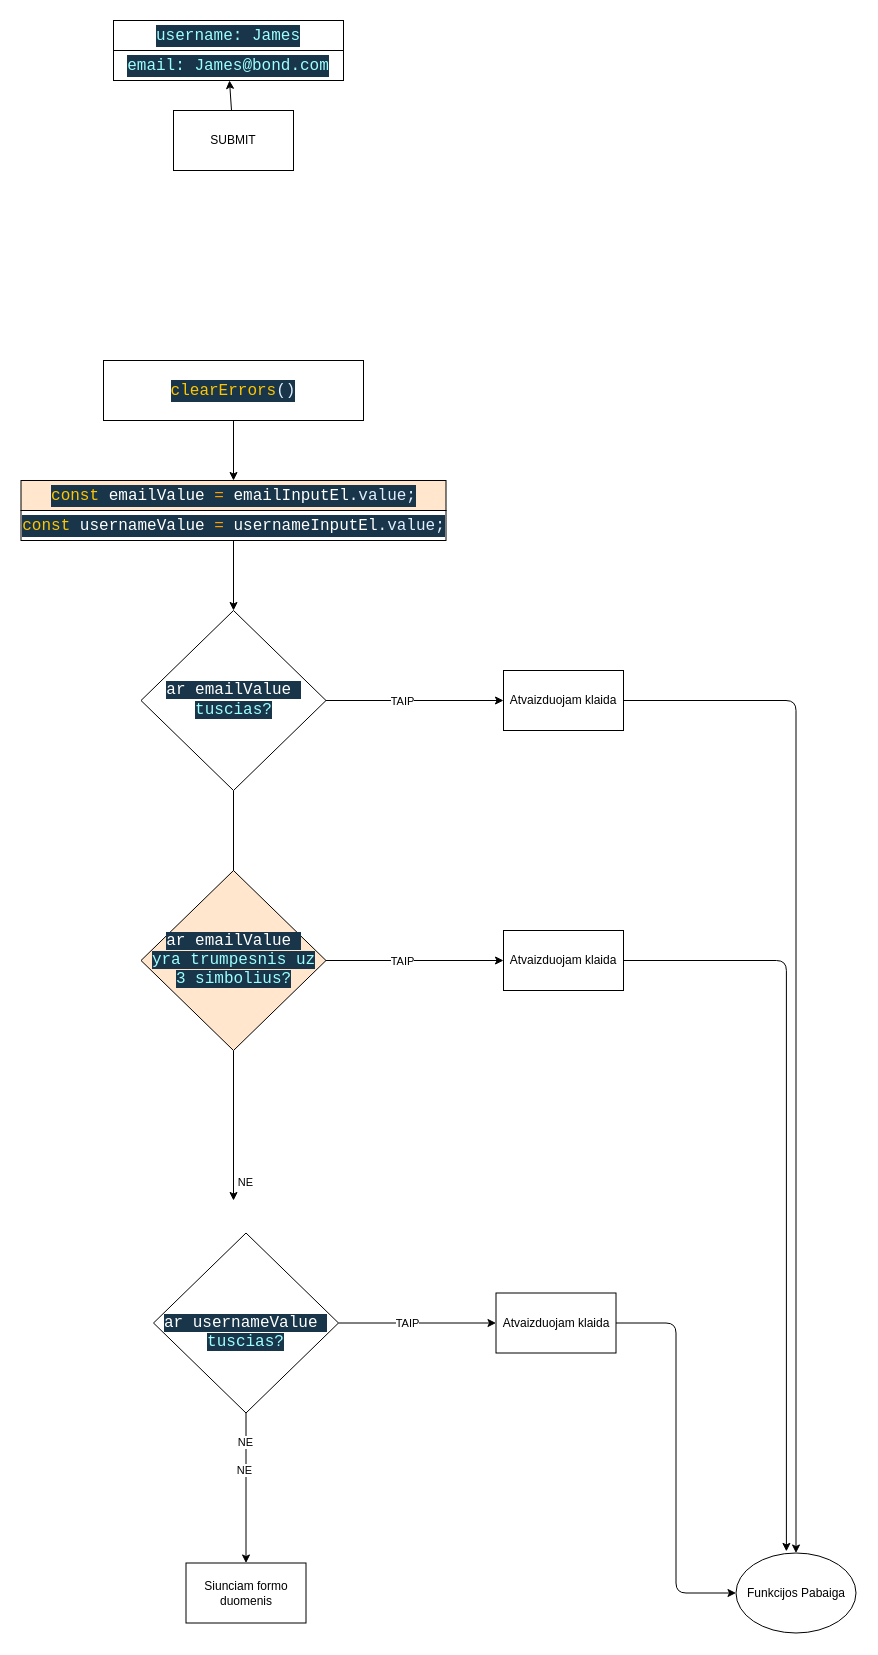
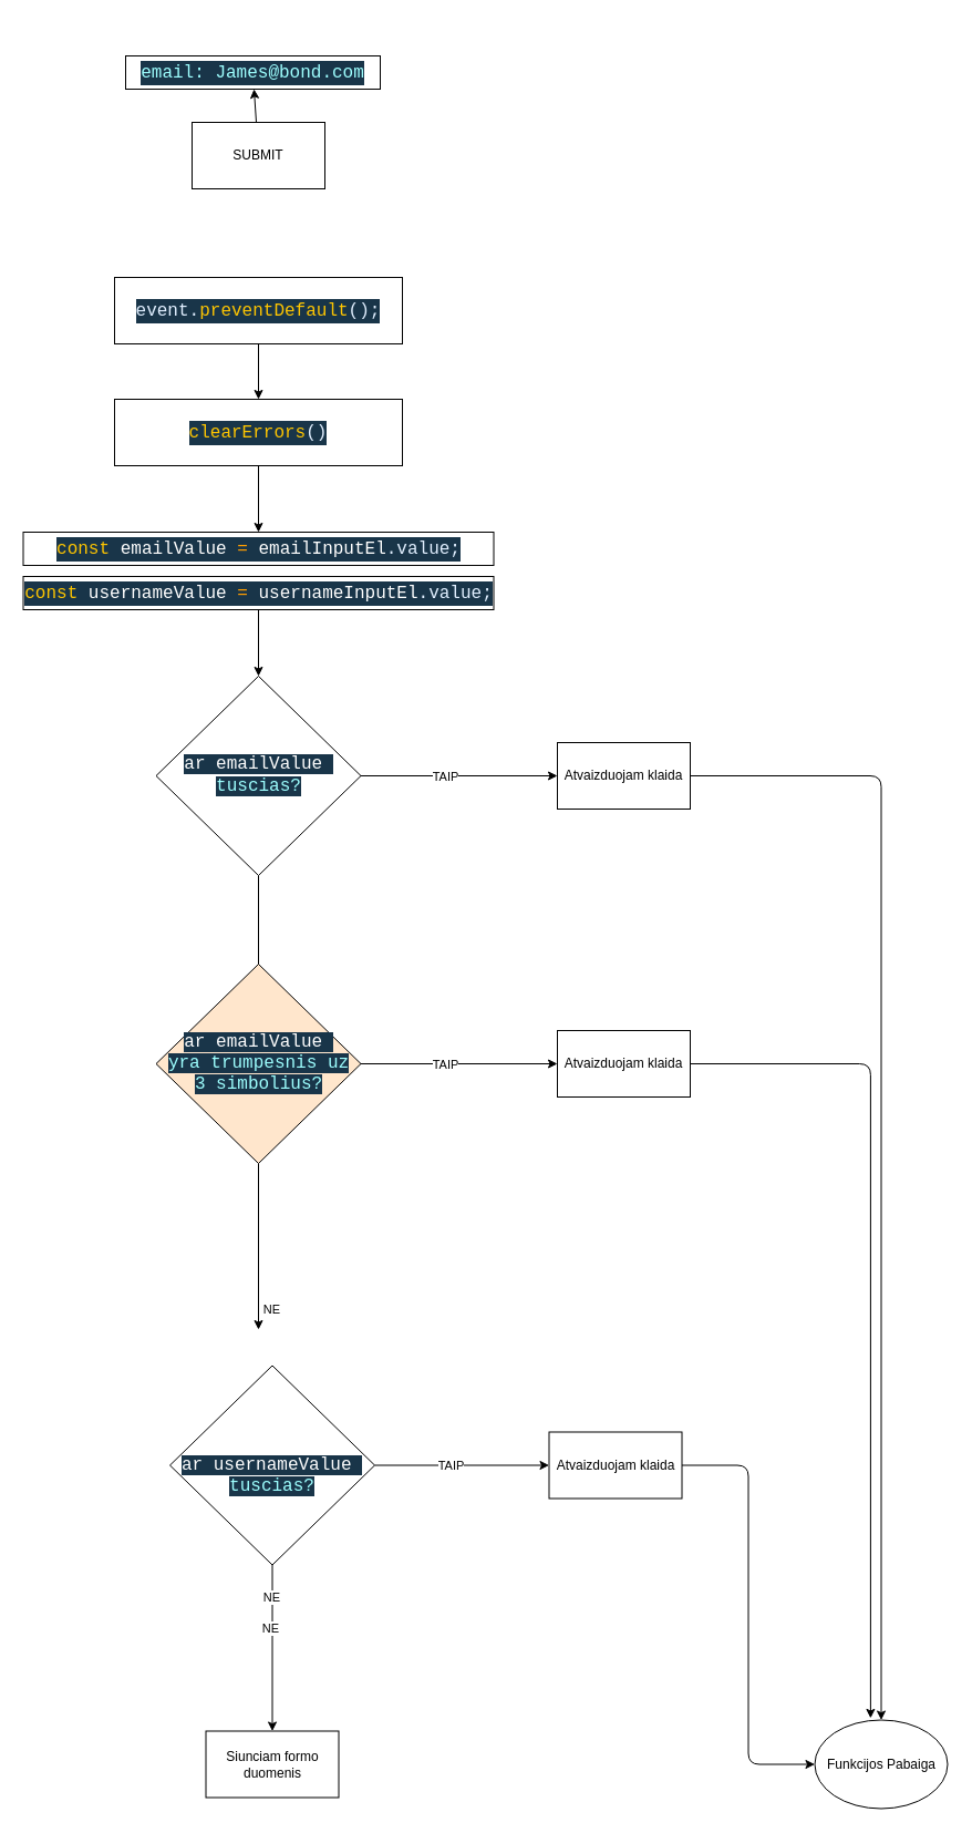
  <mxCell id="0" />
  <mxCell id="1" parent="0" />
  <mxCell id="2" style="edgeStyle=none;html=1;" edge="1" parent="1" source="3" target="7"><mxGeometry relative="1" as="geometry" /></mxCell>
  <mxCell id="3" value="SUBMIT" style="rounded=0;whiteSpace=wrap;html=1;" vertex="1" parent="1"><mxGeometry x="173" y="110" width="120" height="60" as="geometry" /></mxCell>
- <mxCell id="6" value="&lt;div style=&quot;background-color: rgb(25 , 53 , 73) ; font-family: &amp;#34;cascadia code&amp;#34; , &amp;#34;menlo&amp;#34; , &amp;#34;monaco&amp;#34; , &amp;#34;courier new&amp;#34; , monospace , &amp;#34;consolas&amp;#34; , &amp;#34;courier new&amp;#34; , monospace ; font-size: 16px ; line-height: 22px&quot;&gt;&lt;font color=&quot;#9effff&quot;&gt;username: James&lt;/font&gt;&lt;/div&gt;" style="rounded=0;whiteSpace=wrap;html=1;" vertex="1" parent="1"><mxGeometry x="113" y="20" width="230" height="30" as="geometry" /></mxCell>
+ <mxCell id="4" style="edgeStyle=none;html=1;entryX=0.5;entryY=0;entryDx=0;entryDy=0;" edge="1" parent="1" source="5" target="9"><mxGeometry relative="1" as="geometry" /></mxCell>
+ <mxCell id="5" value="&lt;div style=&quot;color: rgb(255 , 255 , 255) ; background-color: rgb(25 , 53 , 73) ; font-family: &amp;#34;cascadia code&amp;#34; , &amp;#34;menlo&amp;#34; , &amp;#34;monaco&amp;#34; , &amp;#34;courier new&amp;#34; , monospace , &amp;#34;consolas&amp;#34; , &amp;#34;courier new&amp;#34; , monospace ; font-size: 16px ; line-height: 22px&quot;&gt;&lt;span style=&quot;color: #e1efff&quot;&gt;event&lt;/span&gt;&lt;span style=&quot;color: #e1efff&quot;&gt;.&lt;/span&gt;&lt;span style=&quot;color: #ffc600&quot;&gt;preventDefault&lt;/span&gt;&lt;span style=&quot;color: #e1efff&quot;&gt;();&lt;/span&gt;&lt;/div&gt;" style="rounded=0;whiteSpace=wrap;html=1;" vertex="1" parent="1"><mxGeometry x="103" y="250" width="260" height="60" as="geometry" /></mxCell>
  <mxCell id="7" value="&lt;div style=&quot;background-color: rgb(25 , 53 , 73) ; font-family: &amp;#34;cascadia code&amp;#34; , &amp;#34;menlo&amp;#34; , &amp;#34;monaco&amp;#34; , &amp;#34;courier new&amp;#34; , monospace , &amp;#34;consolas&amp;#34; , &amp;#34;courier new&amp;#34; , monospace ; font-size: 16px ; line-height: 22px&quot;&gt;&lt;font color=&quot;#9effff&quot;&gt;email: James@bond.com&lt;/font&gt;&lt;/div&gt;" style="rounded=0;whiteSpace=wrap;html=1;" vertex="1" parent="1"><mxGeometry x="113" y="50" width="230" height="30" as="geometry" /></mxCell>
  <mxCell id="8" style="edgeStyle=none;html=1;entryX=0.5;entryY=0;entryDx=0;entryDy=0;" edge="1" parent="1" source="9" target="10"><mxGeometry relative="1" as="geometry" /></mxCell>
  <mxCell id="9" value="&lt;div style=&quot;color: rgb(255 , 255 , 255) ; background-color: rgb(25 , 53 , 73) ; font-family: &amp;#34;cascadia code&amp;#34; , &amp;#34;menlo&amp;#34; , &amp;#34;monaco&amp;#34; , &amp;#34;courier new&amp;#34; , monospace , &amp;#34;consolas&amp;#34; , &amp;#34;courier new&amp;#34; , monospace ; font-size: 16px ; line-height: 22px&quot;&gt;&lt;div style=&quot;font-family: &amp;#34;cascadia code&amp;#34; , &amp;#34;menlo&amp;#34; , &amp;#34;monaco&amp;#34; , &amp;#34;courier new&amp;#34; , monospace , &amp;#34;consolas&amp;#34; , &amp;#34;courier new&amp;#34; , monospace ; line-height: 22px&quot;&gt;&lt;span style=&quot;color: #ffc600&quot;&gt;clearErrors&lt;/span&gt;&lt;span style=&quot;color: #e1efff&quot;&gt;()&lt;/span&gt;&lt;/div&gt;&lt;/div&gt;" style="rounded=0;whiteSpace=wrap;html=1;" vertex="1" parent="1"><mxGeometry x="103" y="360" width="260" height="60" as="geometry" /></mxCell>
- <mxCell id="10" value="&lt;div style=&quot;color: rgb(255 , 255 , 255) ; background-color: rgb(25 , 53 , 73) ; font-family: &amp;#34;cascadia code&amp;#34; , &amp;#34;menlo&amp;#34; , &amp;#34;monaco&amp;#34; , &amp;#34;courier new&amp;#34; , monospace , &amp;#34;consolas&amp;#34; , &amp;#34;courier new&amp;#34; , monospace ; font-size: 16px ; line-height: 22px&quot;&gt;&lt;div style=&quot;font-family: &amp;#34;cascadia code&amp;#34; , &amp;#34;menlo&amp;#34; , &amp;#34;monaco&amp;#34; , &amp;#34;courier new&amp;#34; , monospace , &amp;#34;consolas&amp;#34; , &amp;#34;courier new&amp;#34; , monospace ; line-height: 22px&quot;&gt;&lt;div style=&quot;font-family: &amp;#34;cascadia code&amp;#34; , &amp;#34;menlo&amp;#34; , &amp;#34;monaco&amp;#34; , &amp;#34;courier new&amp;#34; , monospace , &amp;#34;consolas&amp;#34; , &amp;#34;courier new&amp;#34; , monospace ; line-height: 22px&quot;&gt;&lt;span style=&quot;color: #ffc600&quot;&gt;const&lt;/span&gt;&lt;span style=&quot;color: #9effff&quot;&gt; &lt;/span&gt;emailValue&lt;span style=&quot;color: #9effff&quot;&gt; &lt;/span&gt;&lt;span style=&quot;color: #ff9d00&quot;&gt;=&lt;/span&gt;&lt;span style=&quot;color: #9effff&quot;&gt; &lt;/span&gt;emailInputEl&lt;span style=&quot;color: #e1efff&quot;&gt;.value;&lt;/span&gt;&lt;/div&gt;&lt;/div&gt;&lt;/div&gt;" style="rounded=0;whiteSpace=wrap;html=1;fillColor=#ffe6cc;" vertex="1" parent="1"><mxGeometry x="20.5" y="480" width="425" height="30" as="geometry" /></mxCell>
+ <mxCell id="10" value="&lt;div style=&quot;color: rgb(255 , 255 , 255) ; background-color: rgb(25 , 53 , 73) ; font-family: &amp;#34;cascadia code&amp;#34; , &amp;#34;menlo&amp;#34; , &amp;#34;monaco&amp;#34; , &amp;#34;courier new&amp;#34; , monospace , &amp;#34;consolas&amp;#34; , &amp;#34;courier new&amp;#34; , monospace ; font-size: 16px ; line-height: 22px&quot;&gt;&lt;div style=&quot;font-family: &amp;#34;cascadia code&amp;#34; , &amp;#34;menlo&amp;#34; , &amp;#34;monaco&amp;#34; , &amp;#34;courier new&amp;#34; , monospace , &amp;#34;consolas&amp;#34; , &amp;#34;courier new&amp;#34; , monospace ; line-height: 22px&quot;&gt;&lt;div style=&quot;font-family: &amp;#34;cascadia code&amp;#34; , &amp;#34;menlo&amp;#34; , &amp;#34;monaco&amp;#34; , &amp;#34;courier new&amp;#34; , monospace , &amp;#34;consolas&amp;#34; , &amp;#34;courier new&amp;#34; , monospace ; line-height: 22px&quot;&gt;&lt;span style=&quot;color: #ffc600&quot;&gt;const&lt;/span&gt;&lt;span style=&quot;color: #9effff&quot;&gt; &lt;/span&gt;emailValue&lt;span style=&quot;color: #9effff&quot;&gt; &lt;/span&gt;&lt;span style=&quot;color: #ff9d00&quot;&gt;=&lt;/span&gt;&lt;span style=&quot;color: #9effff&quot;&gt; &lt;/span&gt;emailInputEl&lt;span style=&quot;color: #e1efff&quot;&gt;.value;&lt;/span&gt;&lt;/div&gt;&lt;/div&gt;&lt;/div&gt;" style="rounded=0;whiteSpace=wrap;html=1;" vertex="1" parent="1"><mxGeometry x="20.5" y="480" width="425" height="30" as="geometry" /></mxCell>
  <mxCell id="11" style="edgeStyle=none;html=1;entryX=0.5;entryY=0;entryDx=0;entryDy=0;" edge="1" parent="1" source="12" target="17"><mxGeometry relative="1" as="geometry" /></mxCell>
- <mxCell id="12" value="&lt;div style=&quot;color: rgb(255 , 255 , 255) ; background-color: rgb(25 , 53 , 73) ; font-family: &amp;#34;cascadia code&amp;#34; , &amp;#34;menlo&amp;#34; , &amp;#34;monaco&amp;#34; , &amp;#34;courier new&amp;#34; , monospace , &amp;#34;consolas&amp;#34; , &amp;#34;courier new&amp;#34; , monospace ; font-size: 16px ; line-height: 22px&quot;&gt;&lt;div style=&quot;font-family: &amp;#34;cascadia code&amp;#34; , &amp;#34;menlo&amp;#34; , &amp;#34;monaco&amp;#34; , &amp;#34;courier new&amp;#34; , monospace , &amp;#34;consolas&amp;#34; , &amp;#34;courier new&amp;#34; , monospace ; line-height: 22px&quot;&gt;&lt;div style=&quot;font-family: &amp;#34;cascadia code&amp;#34; , &amp;#34;menlo&amp;#34; , &amp;#34;monaco&amp;#34; , &amp;#34;courier new&amp;#34; , monospace , &amp;#34;consolas&amp;#34; , &amp;#34;courier new&amp;#34; , monospace ; line-height: 22px&quot;&gt;&lt;div style=&quot;font-family: &amp;#34;cascadia code&amp;#34; , &amp;#34;menlo&amp;#34; , &amp;#34;monaco&amp;#34; , &amp;#34;courier new&amp;#34; , monospace , &amp;#34;consolas&amp;#34; , &amp;#34;courier new&amp;#34; , monospace ; line-height: 22px&quot;&gt;&lt;span style=&quot;color: #ffc600&quot;&gt;const&lt;/span&gt;&lt;span style=&quot;color: #9effff&quot;&gt; &lt;/span&gt;usernameValue&lt;span style=&quot;color: #9effff&quot;&gt; &lt;/span&gt;&lt;span style=&quot;color: #ff9d00&quot;&gt;=&lt;/span&gt;&lt;span style=&quot;color: #9effff&quot;&gt; &lt;/span&gt;usernameInputEl&lt;span style=&quot;color: #e1efff&quot;&gt;.value;&lt;/span&gt;&lt;/div&gt;&lt;/div&gt;&lt;/div&gt;&lt;/div&gt;" style="rounded=0;whiteSpace=wrap;html=1;" vertex="1" parent="1"><mxGeometry x="20.5" y="510" width="425" height="30" as="geometry" /></mxCell>
+ <mxCell id="12" value="&lt;div style=&quot;color: rgb(255 , 255 , 255) ; background-color: rgb(25 , 53 , 73) ; font-family: &amp;#34;cascadia code&amp;#34; , &amp;#34;menlo&amp;#34; , &amp;#34;monaco&amp;#34; , &amp;#34;courier new&amp;#34; , monospace , &amp;#34;consolas&amp;#34; , &amp;#34;courier new&amp;#34; , monospace ; font-size: 16px ; line-height: 22px&quot;&gt;&lt;div style=&quot;font-family: &amp;#34;cascadia code&amp;#34; , &amp;#34;menlo&amp;#34; , &amp;#34;monaco&amp;#34; , &amp;#34;courier new&amp;#34; , monospace , &amp;#34;consolas&amp;#34; , &amp;#34;courier new&amp;#34; , monospace ; line-height: 22px&quot;&gt;&lt;div style=&quot;font-family: &amp;#34;cascadia code&amp;#34; , &amp;#34;menlo&amp;#34; , &amp;#34;monaco&amp;#34; , &amp;#34;courier new&amp;#34; , monospace , &amp;#34;consolas&amp;#34; , &amp;#34;courier new&amp;#34; , monospace ; line-height: 22px&quot;&gt;&lt;div style=&quot;font-family: &amp;#34;cascadia code&amp;#34; , &amp;#34;menlo&amp;#34; , &amp;#34;monaco&amp;#34; , &amp;#34;courier new&amp;#34; , monospace , &amp;#34;consolas&amp;#34; , &amp;#34;courier new&amp;#34; , monospace ; line-height: 22px&quot;&gt;&lt;span style=&quot;color: #ffc600&quot;&gt;const&lt;/span&gt;&lt;span style=&quot;color: #9effff&quot;&gt; &lt;/span&gt;usernameValue&lt;span style=&quot;color: #9effff&quot;&gt; &lt;/span&gt;&lt;span style=&quot;color: #ff9d00&quot;&gt;=&lt;/span&gt;&lt;span style=&quot;color: #9effff&quot;&gt; &lt;/span&gt;usernameInputEl&lt;span style=&quot;color: #e1efff&quot;&gt;.value;&lt;/span&gt;&lt;/div&gt;&lt;/div&gt;&lt;/div&gt;&lt;/div&gt;" style="rounded=0;whiteSpace=wrap;html=1;" vertex="1" parent="1"><mxGeometry x="20.5" y="520" width="425" height="30" as="geometry" /></mxCell>
  <mxCell id="13" style="edgeStyle=none;html=1;" edge="1" parent="1" source="17" target="19"><mxGeometry relative="1" as="geometry"><mxPoint x="503" y="700" as="targetPoint" /></mxGeometry></mxCell>
  <mxCell id="14" value="TAIP" style="edgeLabel;html=1;align=center;verticalAlign=middle;resizable=0;points=[];" vertex="1" connectable="0" parent="13"><mxGeometry x="-0.142" relative="1" as="geometry"><mxPoint as="offset" /></mxGeometry></mxCell>
  <mxCell id="15" style="edgeStyle=none;html=1;" edge="1" parent="1" source="17"><mxGeometry relative="1" as="geometry"><mxPoint x="233" y="940" as="targetPoint" /></mxGeometry></mxCell>
  <mxCell id="16" value="NE" style="edgeLabel;html=1;align=center;verticalAlign=middle;resizable=0;points=[];" vertex="1" connectable="0" parent="15"><mxGeometry x="-0.23" y="-2" relative="1" as="geometry"><mxPoint x="13" y="333" as="offset" /></mxGeometry></mxCell>
  <mxCell id="17" value="&lt;span style=&quot;color: rgb(255 , 255 , 255) ; font-family: &amp;#34;cascadia code&amp;#34; , &amp;#34;menlo&amp;#34; , &amp;#34;monaco&amp;#34; , &amp;#34;courier new&amp;#34; , monospace , &amp;#34;consolas&amp;#34; , &amp;#34;courier new&amp;#34; , monospace ; font-size: 16px ; background-color: rgb(25 , 53 , 73)&quot;&gt;ar emailValue&lt;/span&gt;&lt;span style=&quot;font-family: &amp;#34;cascadia code&amp;#34; , &amp;#34;menlo&amp;#34; , &amp;#34;monaco&amp;#34; , &amp;#34;courier new&amp;#34; , monospace , &amp;#34;consolas&amp;#34; , &amp;#34;courier new&amp;#34; , monospace ; font-size: 16px ; background-color: rgb(25 , 53 , 73)&quot;&gt;&lt;font color=&quot;#9effff&quot;&gt;&amp;nbsp;&lt;br&gt;tuscias?&lt;/font&gt;&lt;/span&gt;" style="rhombus;whiteSpace=wrap;html=1;" vertex="1" parent="1"><mxGeometry x="140.5" y="610" width="185" height="180" as="geometry" /></mxCell>
  <mxCell id="18" style="edgeStyle=orthogonalEdgeStyle;html=1;entryX=0.5;entryY=0;entryDx=0;entryDy=0;" edge="1" parent="1" source="19" target="20"><mxGeometry relative="1" as="geometry"><mxPoint x="693" y="700" as="targetPoint" /></mxGeometry></mxCell>
  <mxCell id="19" value="Atvaizduojam klaida" style="rounded=0;whiteSpace=wrap;html=1;" vertex="1" parent="1"><mxGeometry x="503" y="670" width="120" height="60" as="geometry" /></mxCell>
  <mxCell id="20" value="Funkcijos Pabaiga" style="ellipse;whiteSpace=wrap;html=1;" vertex="1" parent="1"><mxGeometry x="735.5" y="1552.5" width="120" height="80" as="geometry" /></mxCell>
  <mxCell id="21" style="edgeStyle=orthogonalEdgeStyle;html=1;" edge="1" parent="1" source="23" target="28"><mxGeometry relative="1" as="geometry"><mxPoint x="245.5" y="1542.5" as="targetPoint" /></mxGeometry></mxCell>
  <mxCell id="22" value="NE" style="edgeLabel;html=1;align=center;verticalAlign=middle;resizable=0;points=[];" vertex="1" connectable="0" parent="21"><mxGeometry x="-0.244" y="-2" relative="1" as="geometry"><mxPoint as="offset" /></mxGeometry></mxCell>
  <mxCell id="23" value="&lt;span style=&quot;color: rgb(255 , 255 , 255) ; font-family: &amp;#34;cascadia code&amp;#34; , &amp;#34;menlo&amp;#34; , &amp;#34;monaco&amp;#34; , &amp;#34;courier new&amp;#34; , monospace , &amp;#34;consolas&amp;#34; , &amp;#34;courier new&amp;#34; , monospace ; font-size: 16px ; background-color: rgb(25 , 53 , 73)&quot;&gt;&lt;br&gt;ar&amp;nbsp;&lt;/span&gt;&lt;span style=&quot;color: rgb(255 , 255 , 255) ; font-family: &amp;#34;cascadia code&amp;#34; , &amp;#34;menlo&amp;#34; , &amp;#34;monaco&amp;#34; , &amp;#34;courier new&amp;#34; , monospace , &amp;#34;consolas&amp;#34; , &amp;#34;courier new&amp;#34; , monospace ; font-size: 16px ; background-color: rgb(25 , 53 , 73)&quot;&gt;usernameValue&lt;/span&gt;&lt;span style=&quot;font-family: &amp;#34;cascadia code&amp;#34; , &amp;#34;menlo&amp;#34; , &amp;#34;monaco&amp;#34; , &amp;#34;courier new&amp;#34; , monospace , &amp;#34;consolas&amp;#34; , &amp;#34;courier new&amp;#34; , monospace ; font-size: 16px ; background-color: rgb(25 , 53 , 73) ; color: rgb(158 , 255 , 255)&quot;&gt;&amp;nbsp;&lt;/span&gt;&lt;span style=&quot;font-family: &amp;#34;cascadia code&amp;#34; , &amp;#34;menlo&amp;#34; , &amp;#34;monaco&amp;#34; , &amp;#34;courier new&amp;#34; , monospace , &amp;#34;consolas&amp;#34; , &amp;#34;courier new&amp;#34; , monospace ; font-size: 16px ; background-color: rgb(25 , 53 , 73)&quot;&gt;&lt;font color=&quot;#9effff&quot;&gt;&lt;br&gt;tuscias?&lt;/font&gt;&lt;/span&gt;" style="rhombus;whiteSpace=wrap;html=1;" vertex="1" parent="1"><mxGeometry x="153" y="1232.5" width="185" height="180" as="geometry" /></mxCell>
  <mxCell id="24" style="edgeStyle=none;html=1;exitX=1;exitY=0.5;exitDx=0;exitDy=0;" edge="1" target="27" parent="1" source="23"><mxGeometry relative="1" as="geometry"><mxPoint x="503" y="1362.5" as="targetPoint" /><mxPoint x="375.5" y="1422.5" as="sourcePoint" /></mxGeometry></mxCell>
  <mxCell id="25" value="TAIP" style="edgeLabel;html=1;align=center;verticalAlign=middle;resizable=0;points=[];" vertex="1" connectable="0" parent="24"><mxGeometry x="-0.142" relative="1" as="geometry"><mxPoint as="offset" /></mxGeometry></mxCell>
  <mxCell id="26" style="edgeStyle=orthogonalEdgeStyle;html=1;entryX=0;entryY=0.5;entryDx=0;entryDy=0;" edge="1" parent="1" source="27" target="20"><mxGeometry relative="1" as="geometry" /></mxCell>
  <mxCell id="27" value="Atvaizduojam klaida" style="rounded=0;whiteSpace=wrap;html=1;" vertex="1" parent="1"><mxGeometry x="495.5" y="1292.5" width="120" height="60" as="geometry" /></mxCell>
  <mxCell id="28" value="Siunciam formo duomenis" style="rounded=0;whiteSpace=wrap;html=1;" vertex="1" parent="1"><mxGeometry x="185.5" y="1562.5" width="120" height="60" as="geometry" /></mxCell>
  <mxCell id="29" style="edgeStyle=none;html=1;" edge="1" source="33" target="35" parent="1"><mxGeometry relative="1" as="geometry"><mxPoint x="503" y="960" as="targetPoint" /></mxGeometry></mxCell>
  <mxCell id="30" value="TAIP" style="edgeLabel;html=1;align=center;verticalAlign=middle;resizable=0;points=[];" vertex="1" connectable="0" parent="29"><mxGeometry x="-0.142" relative="1" as="geometry"><mxPoint as="offset" /></mxGeometry></mxCell>
  <mxCell id="31" style="edgeStyle=none;html=1;" edge="1" source="33" parent="1"><mxGeometry relative="1" as="geometry"><mxPoint x="233" y="1200" as="targetPoint" /></mxGeometry></mxCell>
  <mxCell id="32" value="NE" style="edgeLabel;html=1;align=center;verticalAlign=middle;resizable=0;points=[];" vertex="1" connectable="0" parent="31"><mxGeometry x="-0.23" y="-2" relative="1" as="geometry"><mxPoint x="13" y="333" as="offset" /></mxGeometry></mxCell>
  <mxCell id="33" value="&lt;span style=&quot;color: rgb(255 , 255 , 255) ; font-family: &amp;#34;cascadia code&amp;#34; , &amp;#34;menlo&amp;#34; , &amp;#34;monaco&amp;#34; , &amp;#34;courier new&amp;#34; , monospace , &amp;#34;consolas&amp;#34; , &amp;#34;courier new&amp;#34; , monospace ; font-size: 16px ; background-color: rgb(25 , 53 , 73)&quot;&gt;ar emailValue&lt;/span&gt;&lt;span style=&quot;font-family: &amp;#34;cascadia code&amp;#34; , &amp;#34;menlo&amp;#34; , &amp;#34;monaco&amp;#34; , &amp;#34;courier new&amp;#34; , monospace , &amp;#34;consolas&amp;#34; , &amp;#34;courier new&amp;#34; , monospace ; font-size: 16px ; background-color: rgb(25 , 53 , 73)&quot;&gt;&lt;font color=&quot;#9effff&quot;&gt;&amp;nbsp;&lt;br&gt;yra trumpesnis uz &lt;br&gt;3 simbolius?&lt;/font&gt;&lt;/span&gt;" style="rhombus;whiteSpace=wrap;html=1;fillColor=#ffe6cc;" vertex="1" parent="1"><mxGeometry x="140.5" y="870" width="185" height="180" as="geometry" /></mxCell>
  <mxCell id="34" style="edgeStyle=orthogonalEdgeStyle;html=1;entryX=0.42;entryY=-0.02;entryDx=0;entryDy=0;entryPerimeter=0;" edge="1" parent="1" source="35" target="20"><mxGeometry relative="1" as="geometry" /></mxCell>
  <mxCell id="35" value="Atvaizduojam klaida" style="rounded=0;whiteSpace=wrap;html=1;" vertex="1" parent="1"><mxGeometry x="503" y="930" width="120" height="60" as="geometry" /></mxCell>
